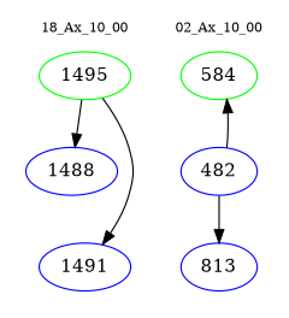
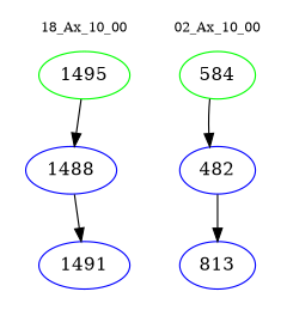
  digraph {
    node [color=blue]
    edge [color=black]
    n1 [color=green label=1495]
    n2 [label=1488]
    n3 [label=1491]
    n4 [color=green label=584]
    n5 [label=482]
    n6 [label=813]
    subgraph cluster_1 {
      color=white
      fontsize=10
      label="18_Ax_10_00"
      n1
      n2
      n3
    }
    subgraph cluster_2 {
      color=white
      fontsize=10
      label="02_Ax_10_00"
      n4
      n5
      n6
    }
    n1 -> n2
-   n1 -> n3
-   n5 -> n4
+   n2 -> n3
+   n4 -> n5
    n5 -> n6
  }
